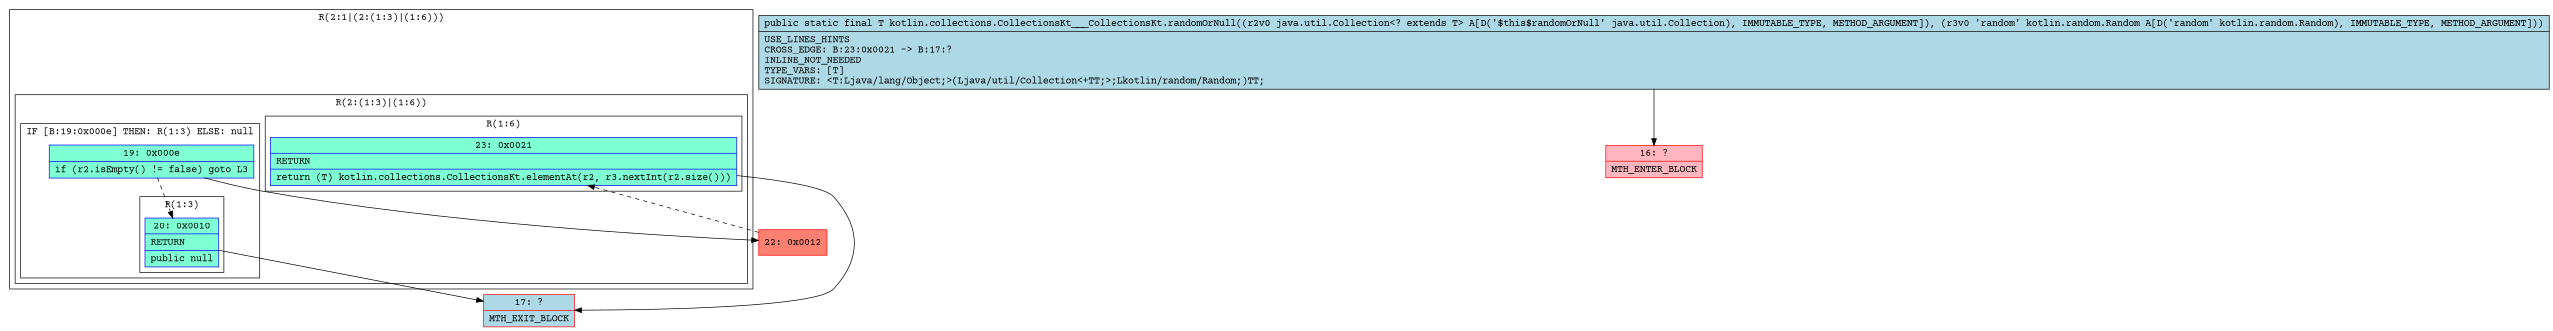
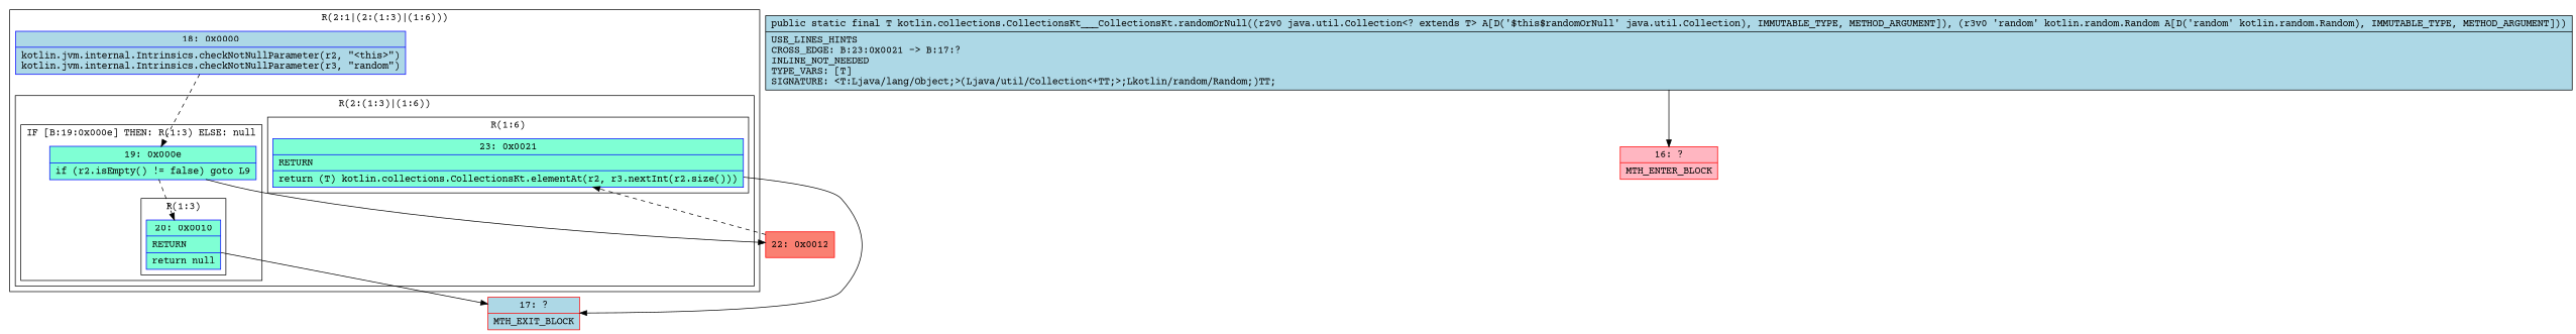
  digraph {
    fontname="Courier Prime"
    node [color=blue fillcolor=aquamarine fontname="Courier Prime" shape=record style=filled]
    edge [fontname="Courier Prime" style=solid]
-   n1 [label="{20\:\ 0x0010|RETURN\l|public null\l}"]
-   n2 [label="{19\:\ 0x000e|if (r2.isEmpty() != false) goto L3\l}"]
+   n1 [label="{20\:\ 0x0010|RETURN\l|return null\l}"]
+   n2 [label="{19\:\ 0x000e|if (r2.isEmpty() != false) goto L9\l}"]
    n3 [label="{23\:\ 0x0021|RETURN\l|return (T) kotlin.collections.CollectionsKt.elementAt(r2, r3.nextInt(r2.size()))\l}"]
+   n4 [fillcolor=lightblue label="{18\:\ 0x0000|kotlin.jvm.internal.Intrinsics.checkNotNullParameter(r2, \"\<this\>\")\lkotlin.jvm.internal.Intrinsics.checkNotNullParameter(r3, \"random\")\l}"]
    n5 [color=red fillcolor=lightblue label="{17\:\ ?|MTH_EXIT_BLOCK\l}"]
    n6 [color=red fillcolor=salmon label="{22\:\ 0x0012}"]
    n7 [color=red fillcolor=lightpink label="{16\:\ ?|MTH_ENTER_BLOCK\l}"]
    n8 [fillcolor=lightblue label="{public static final T kotlin.collections.CollectionsKt___CollectionsKt.randomOrNull((r2v0 java.util.Collection\<? extends T\> A[D('$this$randomOrNull' java.util.Collection), IMMUTABLE_TYPE, METHOD_ARGUMENT]), (r3v0 'random' kotlin.random.Random A[D('random' kotlin.random.Random), IMMUTABLE_TYPE, METHOD_ARGUMENT]))  | USE_LINES_HINTS\lCROSS_EDGE: B:23:0x0021 \-\> B:17:?\lINLINE_NOT_NEEDED\lTYPE_VARS: [T]\lSIGNATURE: \<T:Ljava\/lang\/Object;\>(Ljava\/util\/Collection\<+TT;\>;Lkotlin\/random\/Random;)TT;\l}" color=""]
    subgraph cluster_1 {
      label="R(2:1|(2:(1:3)|(1:6)))"
+     n4
      subgraph cluster_2 {
        label="R(2:(1:3)|(1:6))"
        subgraph cluster_3 {
          label="IF [B:19:0x000e] THEN: R(1:3) ELSE: null"
          n2
          subgraph cluster_4 {
            label="R(1:3)"
            n1
          }
        }
        subgraph cluster_5 {
          label="R(1:6)"
          n3
        }
      }
    }
    n1 -> n5
    n2 -> n1 [style=dashed]
    n2 -> n6
    n3 -> n5
+   n4 -> n2 [style=dashed]
    n6 -> n3 [style=dashed]
    n8 -> n7
  }
